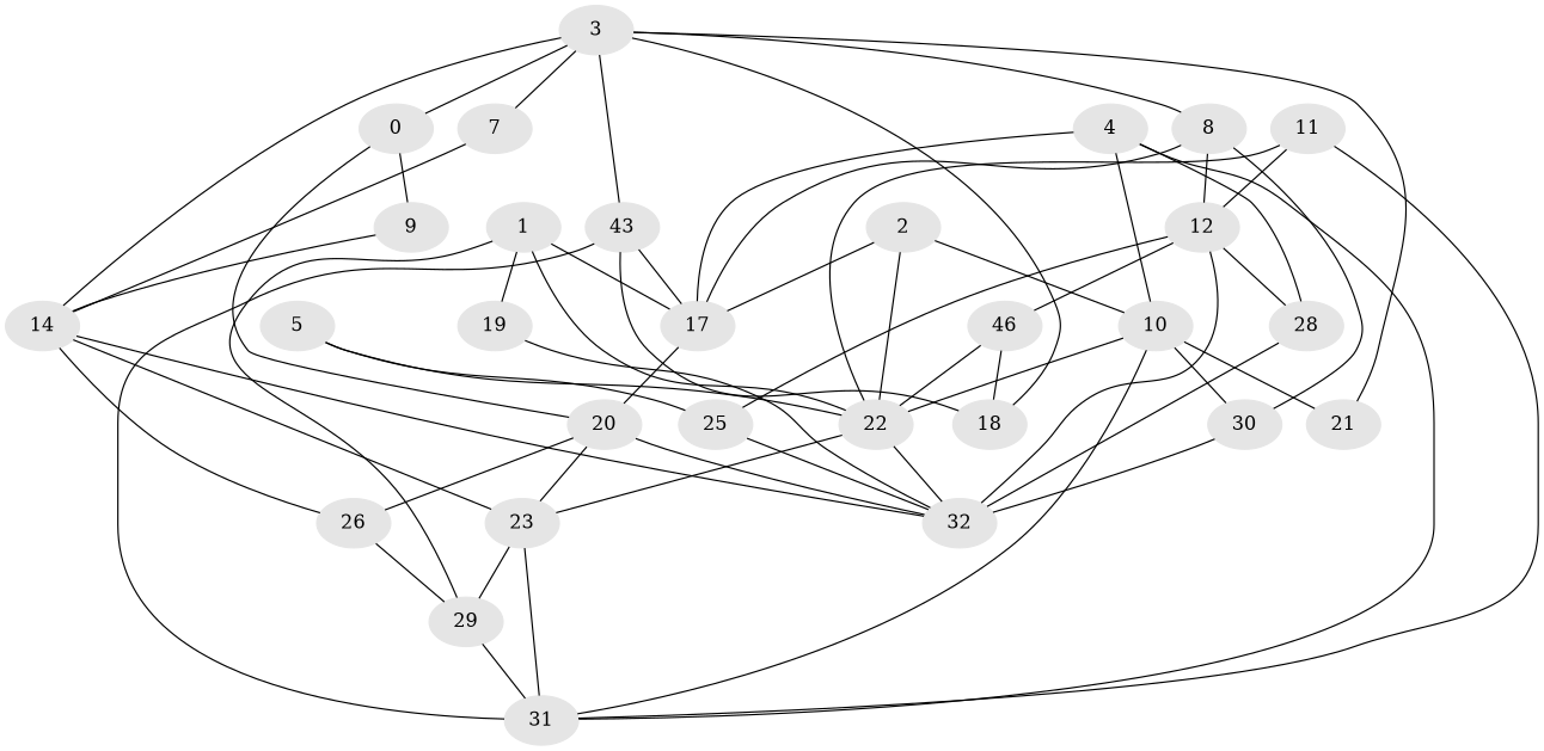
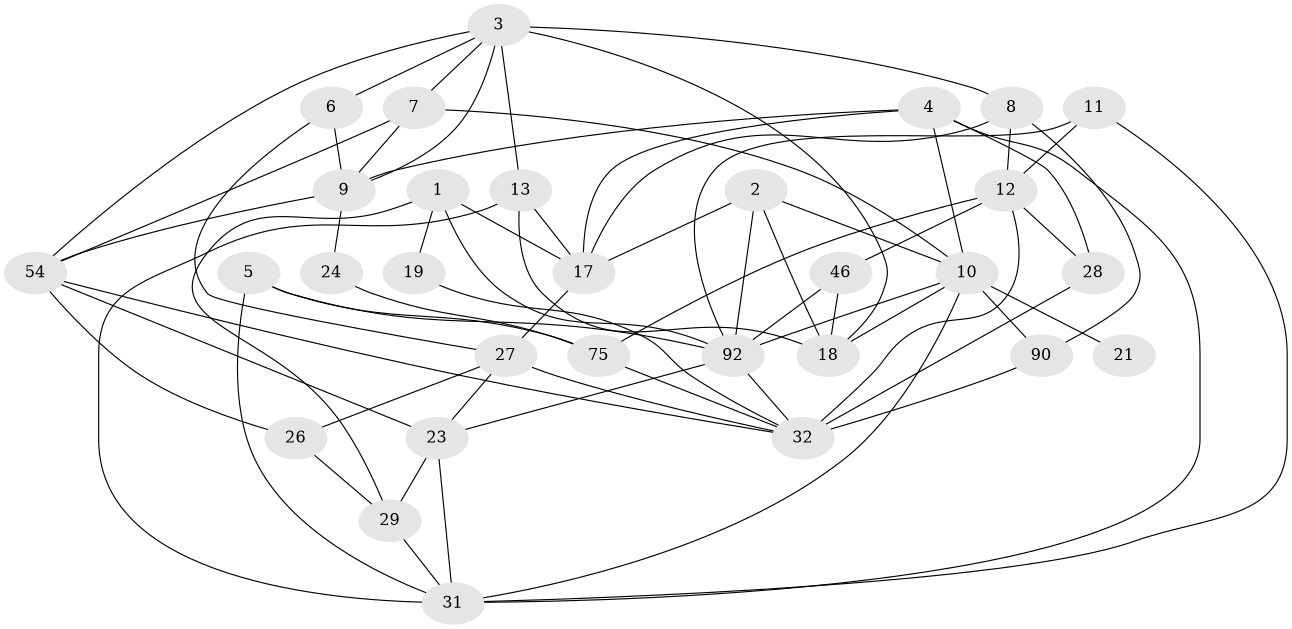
  graph {
    node [color=gray90 style=filled]
    edge [weight=1.0]
    1
    17
    19
-   22
+   22 [label=92]
    29
-   20
+   20 [label=27]
    32
    23
    31
    2
    10
    18
-   30
+   30 [label=90]
    21
    3
-   6 [label=0]
+   6
    7
    8
    9
-   13 [label=43]
-   14
+   13
+   14 [label=54]
    12
+   24
    26
    4
    28
    5
-   25
+   25 [label=75]
    n29 [label=46]
    11
    1 -- 17 [weight=2.0]
    1 -- 19
    1 -- 22
    1 -- 29
    17 -- 20 [weight=2.0]
    19 -- 32
    22 -- 32
    22 -- 23
    29 -- 31
    20 -- 32
    20 -- 23
    20 -- 26
    23 -- 29 [weight=2.0]
    23 -- 31
    2 -- 17
    2 -- 22
    2 -- 10
+   2 -- 18
    10 -- 22
    10 -- 31
+   10 -- 18
    10 -- 30
    10 -- 21 [weight=2.0]
    30 -- 32 [weight=3.0]
    3 -- 18
    3 -- 6
    3 -- 7
    3 -- 8
-   3 -- 21
+   3 -- 9
    3 -- 13
    3 -- 14
    6 -- 20
    6 -- 9
+   7 -- 10
+   7 -- 9
    7 -- 14
    8 -- 17 [weight=2.0]
    8 -- 30
    8 -- 12
    9 -- 14
+   9 -- 24
    13 -- 17
    13 -- 31
    13 -- 18
    14 -- 32
    14 -- 23
    14 -- 26
    12 -- 32
    12 -- 28
    12 -- 25
    12 -- n29
+   24 -- 25
    26 -- 29
    4 -- 17
    4 -- 31
    4 -- 10
+   4 -- 9
    4 -- 28
    28 -- 32
    5 -- 22
+   5 -- 31
    5 -- 25
    25 -- 32
    n29 -- 22
    n29 -- 18
    11 -- 22
    11 -- 31
    11 -- 12
  }
